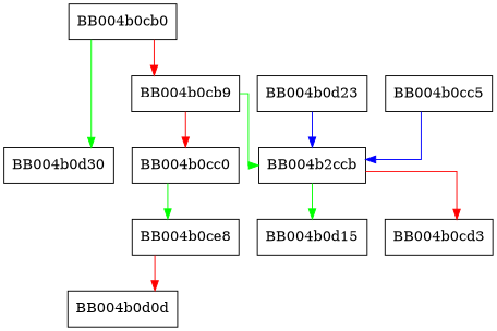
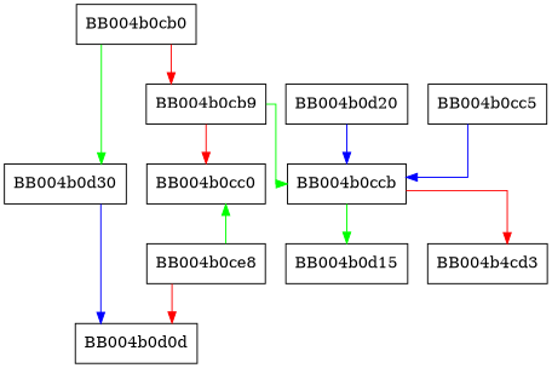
  digraph {
    splines=ortho
    node [shape=box]
    edge [color=green]
    BB004b0cb0
    BB004b0d30
    BB004b0cb9
    BB004b0d0d
    BB004b0cc0
-   BB004b0ccb [label=BB004b2ccb]
-   BB004b0d20 [label=BB004b0d23]
+   BB004b0ccb
+   BB004b0d20
    BB004b0ce8
    BB004b0d15
-   BB004b0cd3
+   BB004b0cd3 [label=BB004b4cd3]
    BB004b0cc5
    BB004b0cb0 -> BB004b0d30
    BB004b0cb0 -> BB004b0cb9 [color=red]
+   BB004b0d30 -> BB004b0d0d [color=blue]
    BB004b0cb9 -> BB004b0cc0 [color=red]
    BB004b0cb9 -> BB004b0ccb
-   BB004b0cc0 -> BB004b0ce8
+   BB004b0ce8 -> BB004b0cc0
    BB004b0ccb -> BB004b0d15
    BB004b0ccb -> BB004b0cd3 [color=red]
    BB004b0d20 -> BB004b0ccb [color=blue]
    BB004b0ce8 -> BB004b0d0d [color=red]
    BB004b0cc5 -> BB004b0ccb [color=blue]
  }
